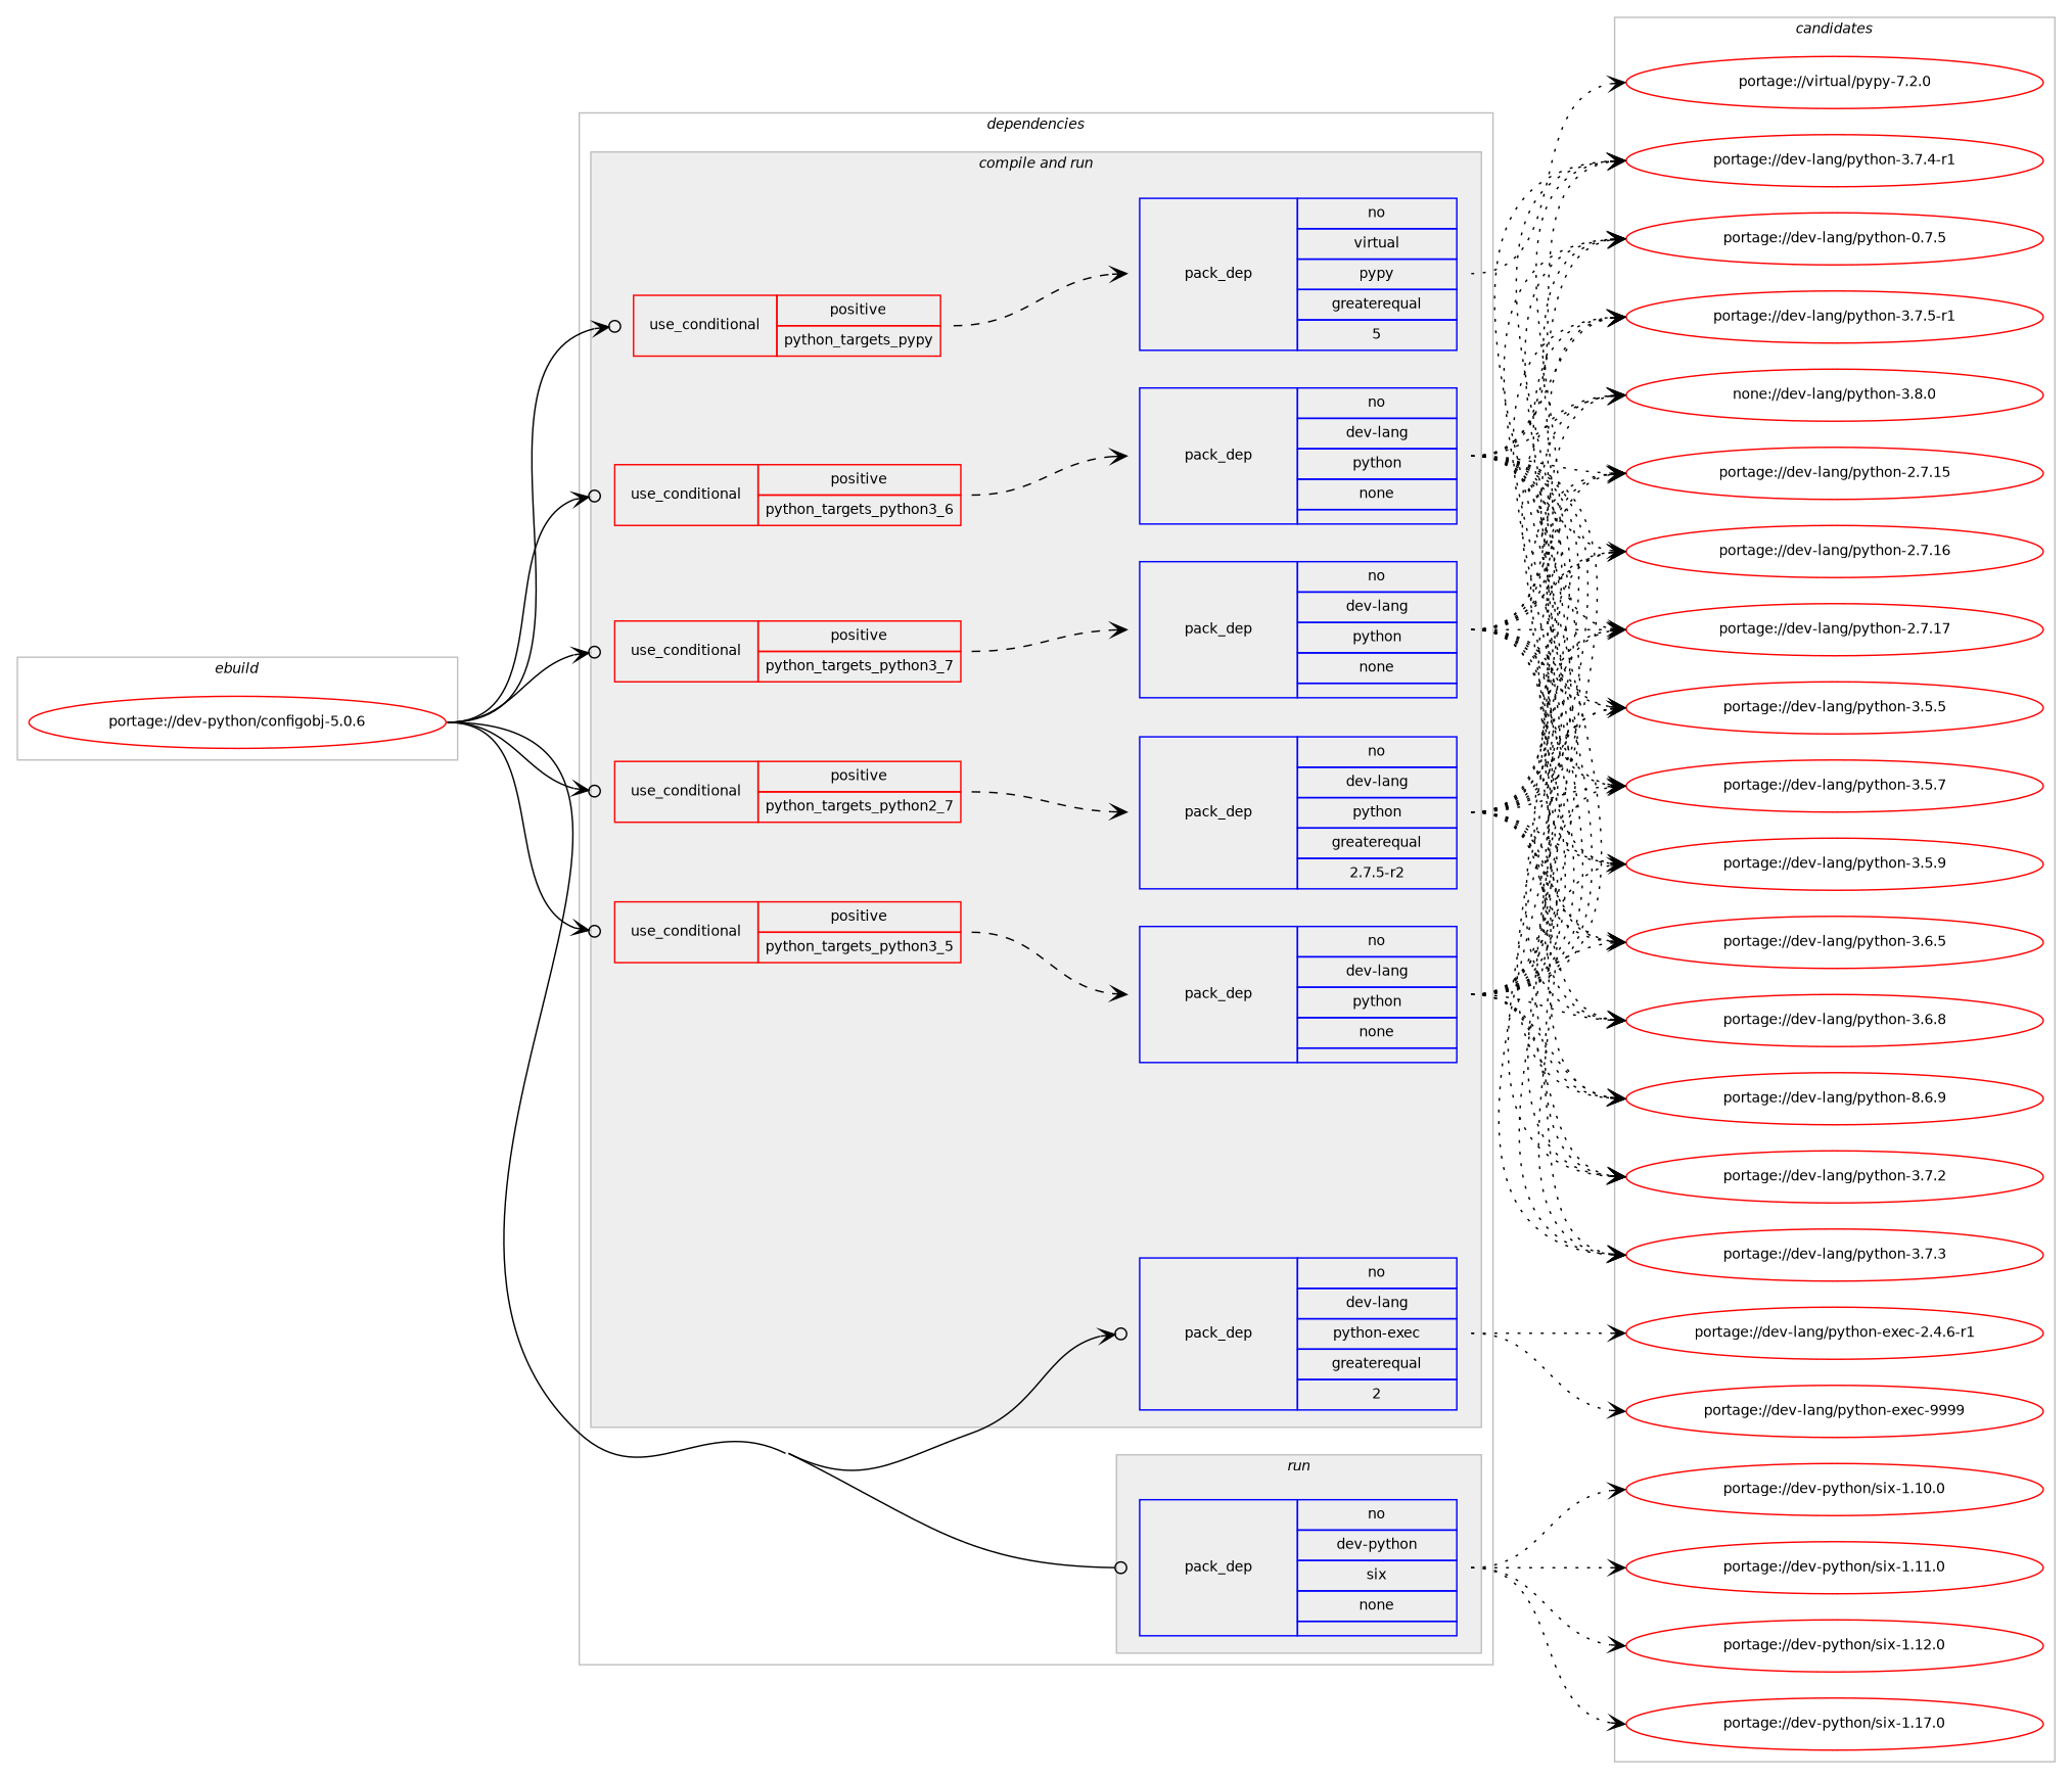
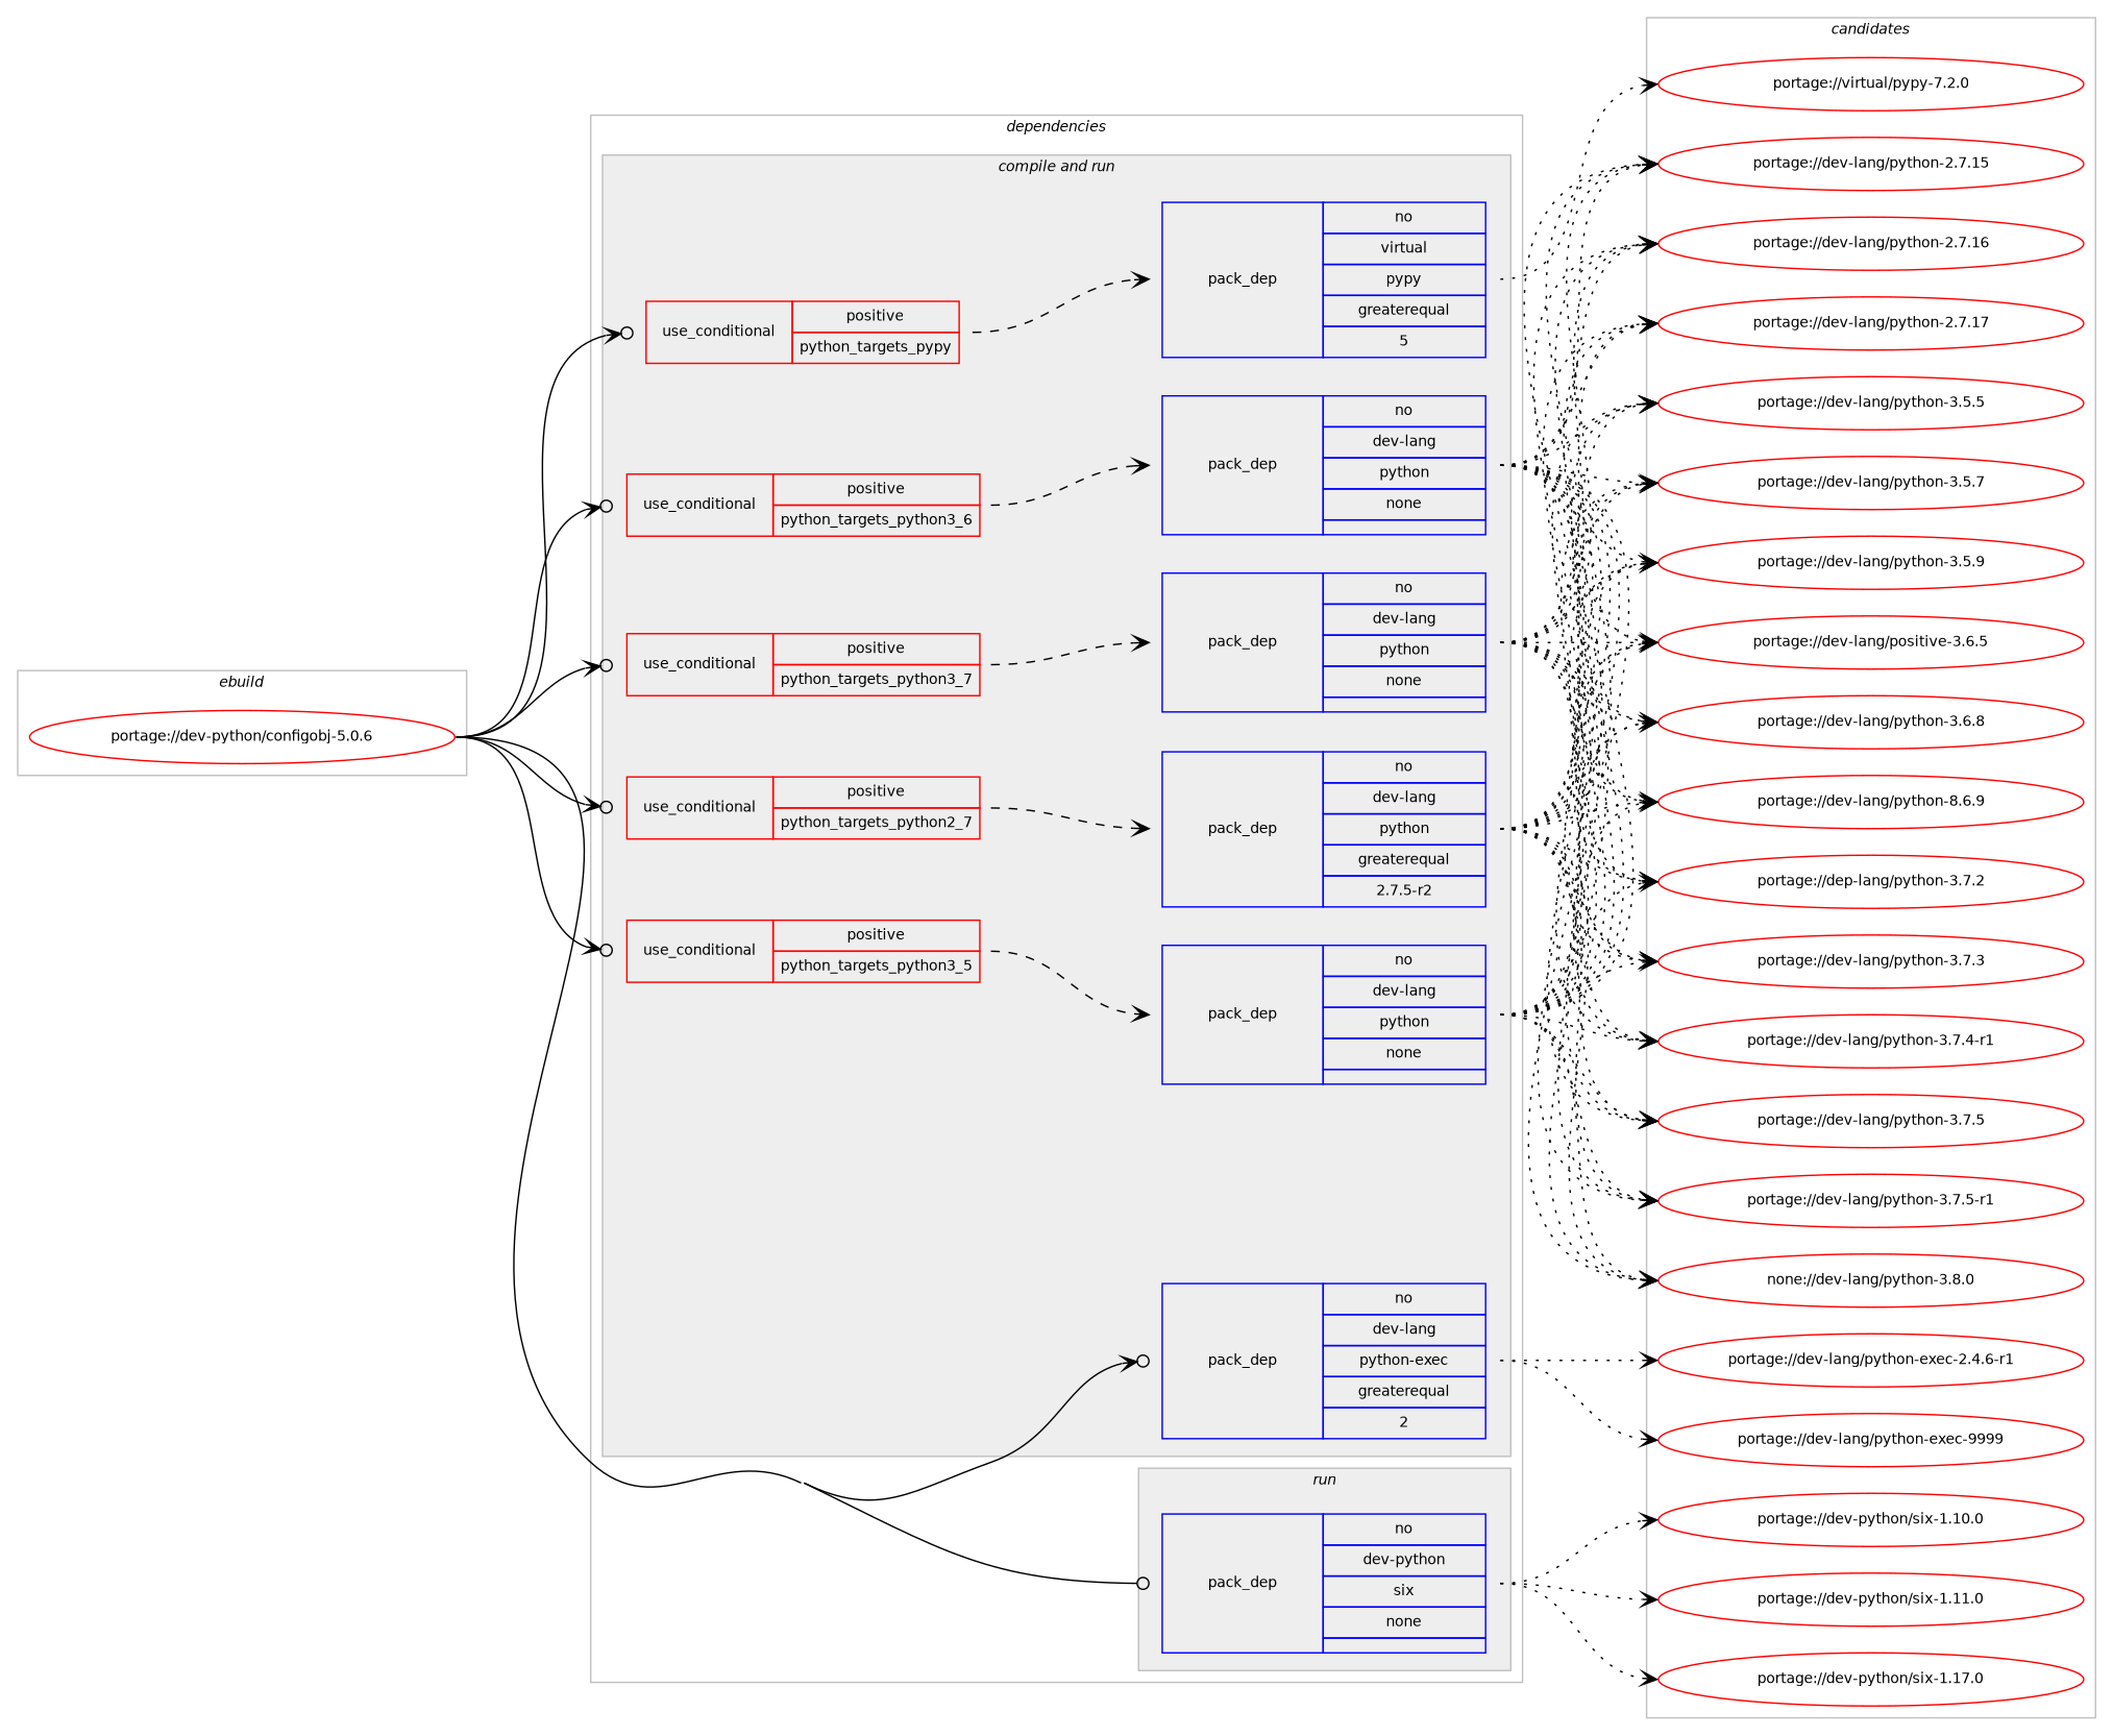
  digraph {
    compound=true
    concentrate=true
    fontname=Helvetica
    fontsize=10
    newrank=true
    rankdir=LR
    ranksep=1.5
    node [color=red fontname=Helvetica fontsize=10]
    edge [arrowhead=vee headport=w style=dotted tailport=e weight=100]
    n1 [label="portage://dev-python/configobj-5.0.6" width=4]
    n2 [color=blue label=<<TABLE BORDER="0" CELLBORDER="1" CELLSPACING="0" CELLPADDING="4" WIDTH="220"><TR><TD ROWSPAN="6" CELLPADDING="30">pack_dep</TD></TR><TR><TD WIDTH="110">no</TD></TR><TR><TD>virtual</TD></TR><TR><TD>pypy</TD></TR><TR><TD>greaterequal</TD></TR><TR><TD>5</TD></TR></TABLE>> shape=none]
    n3 [label=<<TABLE BORDER="0" CELLBORDER="1" CELLSPACING="0" CELLPADDING="4"><TR><TD ROWSPAN="3" CELLPADDING="10">use_conditional</TD></TR><TR><TD>positive</TD></TR><TR><TD>python_targets_pypy</TD></TR></TABLE>> shape=none]
    n4 [color=blue label=<<TABLE BORDER="0" CELLBORDER="1" CELLSPACING="0" CELLPADDING="4" WIDTH="220"><TR><TD ROWSPAN="6" CELLPADDING="30">pack_dep</TD></TR><TR><TD WIDTH="110">no</TD></TR><TR><TD>dev-lang</TD></TR><TR><TD>python</TD></TR><TR><TD>greaterequal</TD></TR><TR><TD>2.7.5-r2</TD></TR></TABLE>> shape=none]
    n5 [label=<<TABLE BORDER="0" CELLBORDER="1" CELLSPACING="0" CELLPADDING="4"><TR><TD ROWSPAN="3" CELLPADDING="10">use_conditional</TD></TR><TR><TD>positive</TD></TR><TR><TD>python_targets_python2_7</TD></TR></TABLE>> shape=none]
    n6 [color=blue label=<<TABLE BORDER="0" CELLBORDER="1" CELLSPACING="0" CELLPADDING="4" WIDTH="220"><TR><TD ROWSPAN="6" CELLPADDING="30">pack_dep</TD></TR><TR><TD WIDTH="110">no</TD></TR><TR><TD>dev-lang</TD></TR><TR><TD>python</TD></TR><TR><TD>none</TD></TR><TR><TD></TD></TR></TABLE>> shape=none]
    n7 [label=<<TABLE BORDER="0" CELLBORDER="1" CELLSPACING="0" CELLPADDING="4"><TR><TD ROWSPAN="3" CELLPADDING="10">use_conditional</TD></TR><TR><TD>positive</TD></TR><TR><TD>python_targets_python3_5</TD></TR></TABLE>> shape=none]
    n8 [color=blue label=<<TABLE BORDER="0" CELLBORDER="1" CELLSPACING="0" CELLPADDING="4" WIDTH="220"><TR><TD ROWSPAN="6" CELLPADDING="30">pack_dep</TD></TR><TR><TD WIDTH="110">no</TD></TR><TR><TD>dev-lang</TD></TR><TR><TD>python</TD></TR><TR><TD>none</TD></TR><TR><TD></TD></TR></TABLE>> shape=none]
    n9 [label=<<TABLE BORDER="0" CELLBORDER="1" CELLSPACING="0" CELLPADDING="4"><TR><TD ROWSPAN="3" CELLPADDING="10">use_conditional</TD></TR><TR><TD>positive</TD></TR><TR><TD>python_targets_python3_6</TD></TR></TABLE>> shape=none]
    n10 [color=blue label=<<TABLE BORDER="0" CELLBORDER="1" CELLSPACING="0" CELLPADDING="4" WIDTH="220"><TR><TD ROWSPAN="6" CELLPADDING="30">pack_dep</TD></TR><TR><TD WIDTH="110">no</TD></TR><TR><TD>dev-lang</TD></TR><TR><TD>python</TD></TR><TR><TD>none</TD></TR><TR><TD></TD></TR></TABLE>> shape=none]
    n11 [label=<<TABLE BORDER="0" CELLBORDER="1" CELLSPACING="0" CELLPADDING="4"><TR><TD ROWSPAN="3" CELLPADDING="10">use_conditional</TD></TR><TR><TD>positive</TD></TR><TR><TD>python_targets_python3_7</TD></TR></TABLE>> shape=none]
    n12 [color=blue label=<<TABLE BORDER="0" CELLBORDER="1" CELLSPACING="0" CELLPADDING="4" WIDTH="220"><TR><TD ROWSPAN="6" CELLPADDING="30">pack_dep</TD></TR><TR><TD WIDTH="110">no</TD></TR><TR><TD>dev-lang</TD></TR><TR><TD>python-exec</TD></TR><TR><TD>greaterequal</TD></TR><TR><TD>2</TD></TR></TABLE>> shape=none]
    n13 [color=blue label=<<TABLE BORDER="0" CELLBORDER="1" CELLSPACING="0" CELLPADDING="4" WIDTH="220"><TR><TD ROWSPAN="6" CELLPADDING="30">pack_dep</TD></TR><TR><TD WIDTH="110">no</TD></TR><TR><TD>dev-python</TD></TR><TR><TD>six</TD></TR><TR><TD>none</TD></TR><TR><TD></TD></TR></TABLE>> shape=none]
    n14 [label="portage://virtual/pypy-7.2.0" width=4]
    n15 [label="portage://dev-lang/python-2.7.15" width=4]
    n16 [label="portage://dev-lang/python-2.7.16" width=4]
    n17 [label="portage://dev-lang/python-2.7.17" width=4]
    n18 [label="portage://dev-lang/python-3.5.5" width=4]
    n19 [label="portage://dev-lang/python-3.5.7" width=4]
    n20 [label="portage://dev-lang/python-3.5.9" width=4]
-   n21 [label="portage://dev-lang/python-3.6.5" width=4]
+   n21 [label="portage://dev-lang/positive-3.6.5" width=4]
    n22 [label="portage://dev-lang/python-3.6.8" width=4]
    n23 [label="portage://dev-lang/python-8.6.9" width=4]
-   n24 [label="portage://dev-lang/python-3.7.2" width=4]
+   n24 [label="portage://dep-lang/python-3.7.2" width=4]
    n25 [label="portage://dev-lang/python-3.7.3" width=4]
    n26 [label="portage://dev-lang/python-3.7.4-r1" width=4]
-   n27 [label="portage://dev-lang/python-0.7.5" width=4]
+   n27 [label="portage://dev-lang/python-3.7.5" width=4]
    n28 [label="portage://dev-lang/python-3.7.5-r1" width=4]
    n29 [label="none://dev-lang/python-3.8.0" width=4]
    n30 [label="portage://dev-lang/python-exec-2.4.6-r1" width=4]
    n31 [label="portage://dev-lang/python-exec-9999" width=4]
    n32 [label="portage://dev-python/six-1.10.0" width=4]
    n33 [label="portage://dev-python/six-1.11.0" width=4]
-   n34 [label="portage://dev-python/six-1.12.0" width=4]
    n35 [label="portage://dev-python/six-1.17.0" width=4]
    subgraph cluster_1 {
      color=gray
      label=<<i>ebuild</i>>
      rank=same
      n1
    }
    subgraph cluster_2 {
      color=gray
      label=<<i>dependencies</i>>
      subgraph cluster_3 {
        color=gray
        fillcolor="#eeeeee"
        label=<<i>compile</i>>
        style=filled
      }
      subgraph cluster_4 {
        color=gray
        fillcolor="#eeeeee"
        label=<<i>compile and run</i>>
        style=filled
        subgraph sub_5 {
          color=gray
          fillcolor="#eeeeee"
          label=<<i>compile and run</i>>
          style=filled
          n3
          subgraph sub_6 {
            color=gray
            fillcolor="#eeeeee"
            label=<<i>compile and run</i>>
            style=filled
            n2
          }
        }
        subgraph sub_7 {
          color=gray
          fillcolor="#eeeeee"
          label=<<i>compile and run</i>>
          style=filled
          n5
          subgraph sub_8 {
            color=gray
            fillcolor="#eeeeee"
            label=<<i>compile and run</i>>
            style=filled
            n4
          }
        }
        subgraph sub_9 {
          color=gray
          fillcolor="#eeeeee"
          label=<<i>compile and run</i>>
          style=filled
          n7
          subgraph sub_10 {
            color=gray
            fillcolor="#eeeeee"
            label=<<i>compile and run</i>>
            style=filled
            n6
          }
        }
        subgraph sub_11 {
          color=gray
          fillcolor="#eeeeee"
          label=<<i>compile and run</i>>
          style=filled
          n9
          subgraph sub_12 {
            color=gray
            fillcolor="#eeeeee"
            label=<<i>compile and run</i>>
            style=filled
            n8
          }
        }
        subgraph sub_13 {
          color=gray
          fillcolor="#eeeeee"
          label=<<i>compile and run</i>>
          style=filled
          n11
          subgraph sub_14 {
            color=gray
            fillcolor="#eeeeee"
            label=<<i>compile and run</i>>
            style=filled
            n10
          }
        }
        subgraph sub_15 {
          color=gray
          fillcolor="#eeeeee"
          label=<<i>compile and run</i>>
          style=filled
          n12
        }
      }
      subgraph cluster_16 {
        color=gray
        fillcolor="#eeeeee"
        label=<<i>run</i>>
        style=filled
        subgraph sub_17 {
          color=gray
          fillcolor="#eeeeee"
          label=<<i>run</i>>
          style=filled
          n13
        }
      }
    }
    subgraph cluster_18 {
      color=gray
      label=<<i>candidates</i>>
      rank=same
      subgraph sub_19 {
        color=black
        label=<<i>candidates</i>>
        nodesep=1
        rank=same
        n14
      }
      subgraph sub_20 {
        color=black
        label=<<i>candidates</i>>
        nodesep=1
        rank=same
        n15
        n16
        n17
        n18
        n19
        n20
        n21
        n22
        n23
        n24
        n25
        n26
        n27
        n28
        n29
      }
      subgraph sub_21 {
        color=black
        label=<<i>candidates</i>>
        nodesep=1
        rank=same
        n15
        n16
        n17
        n18
        n19
        n20
        n21
        n22
        n23
        n24
        n25
        n26
        n27
        n28
        n29
      }
      subgraph sub_22 {
        color=black
        label=<<i>candidates</i>>
        nodesep=1
        rank=same
        n15
        n16
        n17
        n18
        n19
        n20
        n21
        n22
        n23
        n24
        n25
        n26
        n27
        n28
        n29
      }
      subgraph sub_23 {
        color=black
        label=<<i>candidates</i>>
        nodesep=1
        rank=same
        n15
        n16
        n17
        n18
        n19
        n20
        n21
        n22
        n23
        n24
        n25
        n26
        n27
        n28
        n29
      }
      subgraph sub_24 {
        color=black
        label=<<i>candidates</i>>
        nodesep=1
        rank=same
        n30
        n31
      }
      subgraph sub_25 {
        color=black
        label=<<i>candidates</i>>
        nodesep=1
        rank=same
        n32
        n33
-       n34
        n35
      }
    }
    n1 -> n3 [arrowhead=odotvee style=solid weight=20]
    n1 -> n5 [arrowhead=odotvee style=solid weight=20]
    n1 -> n7 [arrowhead=odotvee style=solid weight=20]
    n1 -> n9 [arrowhead=odotvee style=solid weight=20]
    n1 -> n11 [arrowhead=odotvee style=solid weight=20]
    n1 -> n12 [arrowhead=odotvee style=solid weight=20]
    n1 -> n13 [arrowhead=odot style=solid weight=20]
    n2 -> n14
    n3 -> n2 [style=dashed weight=20]
    n4 -> n15
    n4 -> n16
    n4 -> n17
    n4 -> n18
    n4 -> n19
    n4 -> n20
    n4 -> n21
    n4 -> n22
    n4 -> n23
    n4 -> n24
    n4 -> n25
    n4 -> n26
    n4 -> n27
    n4 -> n28
    n4 -> n29
    n5 -> n4 [style=dashed weight=20]
    n6 -> n15
    n6 -> n16
    n6 -> n17
    n6 -> n18
    n6 -> n19
    n6 -> n20
    n6 -> n21
    n6 -> n22
    n6 -> n23
    n6 -> n24
    n6 -> n25
    n6 -> n26
    n6 -> n27
    n6 -> n28
    n6 -> n29
    n7 -> n6 [style=dashed weight=20]
    n8 -> n15
    n8 -> n16
    n8 -> n17
    n8 -> n18
    n8 -> n19
    n8 -> n20
    n8 -> n21
    n8 -> n22
    n8 -> n23
    n8 -> n24
    n8 -> n25
    n8 -> n26
    n8 -> n27
    n8 -> n28
    n8 -> n29
    n9 -> n8 [style=dashed weight=20]
    n10 -> n15
    n10 -> n16
    n10 -> n17
    n10 -> n18
    n10 -> n19
    n10 -> n20
    n10 -> n21
    n10 -> n22
    n10 -> n23
    n10 -> n24
    n10 -> n25
    n10 -> n26
    n10 -> n27
    n10 -> n28
    n10 -> n29
    n11 -> n10 [style=dashed weight=20]
    n12 -> n30
    n12 -> n31
    n13 -> n32
    n13 -> n33
-   n13 -> n34
    n13 -> n35
  }
